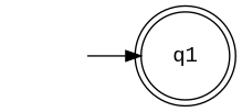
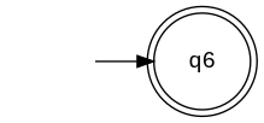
  digraph {
    rankdir=LR
    fontname="Liberation Mono"
    node [fontname="Liberation Mono"]
    "" [shape=none]
-   q1 [shape=doublecircle]
+   q1 [shape=doublecircle label=q6]
    "" -> q1 [fontname="Liberation Mono"]
  }
